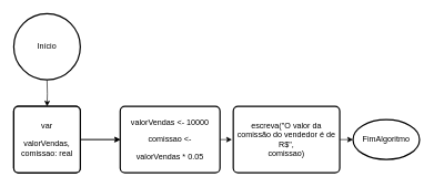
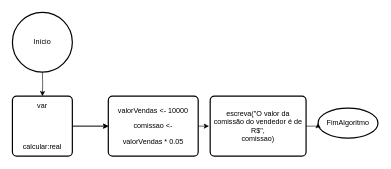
  <mxCell id="0" />
  <mxCell id="1" parent="0" />
  <mxCell id="2" style="edgeStyle=orthogonalEdgeStyle;rounded=0;orthogonalLoop=1;jettySize=auto;html=1;exitX=0.5;exitY=1;exitDx=0;exitDy=0;exitPerimeter=0;entryX=0.5;entryY=0;entryDx=0;entryDy=0;" edge="1" parent="1" target="5"><mxGeometry relative="1" as="geometry"><mxPoint x="70" y="120" as="sourcePoint" /></mxGeometry></mxCell>
  <mxCell id="3" style="edgeStyle=orthogonalEdgeStyle;rounded=0;orthogonalLoop=1;jettySize=auto;html=1;exitX=1;exitY=0.5;exitDx=0;exitDy=0;" edge="1" parent="1" source="5" target="7"><mxGeometry relative="1" as="geometry" /></mxCell>
  <mxCell id="4" value="" style="edgeStyle=orthogonalEdgeStyle;rounded=0;orthogonalLoop=1;jettySize=auto;html=1;" edge="1" parent="1" source="5" target="7"><mxGeometry relative="1" as="geometry" /></mxCell>
  <mxCell id="5" value="&lt;p class=&quot;MsoNormal&quot;&gt;var&lt;/p&gt;&lt;br/&gt;&lt;br/&gt;&lt;p class=&quot;MsoNormal&quot;&gt;calcular:real&lt;/p&gt;" style="rounded=1;whiteSpace=wrap;html=1;absoluteArcSize=1;arcSize=14;strokeWidth=2;" vertex="1" parent="1"><mxGeometry x="20" y="160" width="100" height="100" as="geometry" /></mxCell>
  <mxCell id="6" style="edgeStyle=orthogonalEdgeStyle;rounded=0;orthogonalLoop=1;jettySize=auto;html=1;" edge="1" parent="1"><mxGeometry relative="1" as="geometry"><mxPoint x="348" y="210" as="targetPoint" /><mxPoint x="330" y="210" as="sourcePoint" /></mxGeometry></mxCell>
  <mxCell id="7" value="&lt;p class=&quot;MsoNormal&quot;&gt;valorVendas &amp;lt;- 10000&lt;/p&gt;&lt;p class=&quot;MsoNormal&quot;&gt;&lt;span style=&quot;background-color: initial;&quot;&gt;comissao &amp;lt;-&lt;/span&gt;&lt;br&gt;&lt;/p&gt;&lt;p class=&quot;MsoNormal&quot;&gt;valorVendas * 0.05&lt;/p&gt;" style="rounded=1;whiteSpace=wrap;html=1;absoluteArcSize=1;arcSize=14;strokeWidth=2;" vertex="1" parent="1"><mxGeometry x="180" y="160" width="150" height="100" as="geometry" /></mxCell>
- <mxCell id="8" value="FimAlgoritmo" style="strokeWidth=2;html=1;shape=mxgraph.flowchart.start_1;whiteSpace=wrap;" vertex="1" parent="1"><mxGeometry x="530" y="180" width="100" height="60" as="geometry" /></mxCell>
+ <mxCell id="8" value="FimAlgoritmo" style="strokeWidth=2;html=1;shape=mxgraph.flowchart.start_1;whiteSpace=wrap;" vertex="1" parent="1"><mxGeometry x="530" y="180" width="100" height="50" as="geometry" /></mxCell>
  <mxCell id="9" value="Início" style="strokeWidth=2;html=1;shape=mxgraph.flowchart.start_2;whiteSpace=wrap;" vertex="1" parent="1"><mxGeometry x="20" y="20" width="100" height="100" as="geometry" /></mxCell>
- <mxCell id="10" value="&lt;p class=&quot;MsoNormal&quot;&gt;var&lt;/p&gt;&lt;p class=&quot;MsoNormal&quot;&gt;&lt;span style=&quot;background-color: initial;&quot;&gt;valorVendas, comissao: real&lt;/span&gt;&lt;/p&gt;" style="rounded=1;whiteSpace=wrap;html=1;absoluteArcSize=1;arcSize=14;strokeWidth=2;" vertex="1" parent="1"><mxGeometry x="20" y="160" width="100" height="100" as="geometry" /></mxCell>
  <mxCell id="11" style="edgeStyle=orthogonalEdgeStyle;rounded=0;orthogonalLoop=1;jettySize=auto;html=1;exitX=1;exitY=0.5;exitDx=0;exitDy=0;entryX=0;entryY=0.5;entryDx=0;entryDy=0;entryPerimeter=0;" edge="1" parent="1" source="12" target="8"><mxGeometry relative="1" as="geometry" /></mxCell>
  <mxCell id="12" value="&lt;p class=&quot;MsoNormal&quot;&gt;escreva(&quot;O valor da comissão do vendedor é de R$&quot;,&lt;br/&gt;comissao)&lt;/p&gt;" style="rounded=1;whiteSpace=wrap;html=1;absoluteArcSize=1;arcSize=14;strokeWidth=2;" vertex="1" parent="1"><mxGeometry x="350" y="160" width="160" height="100" as="geometry" /></mxCell>
